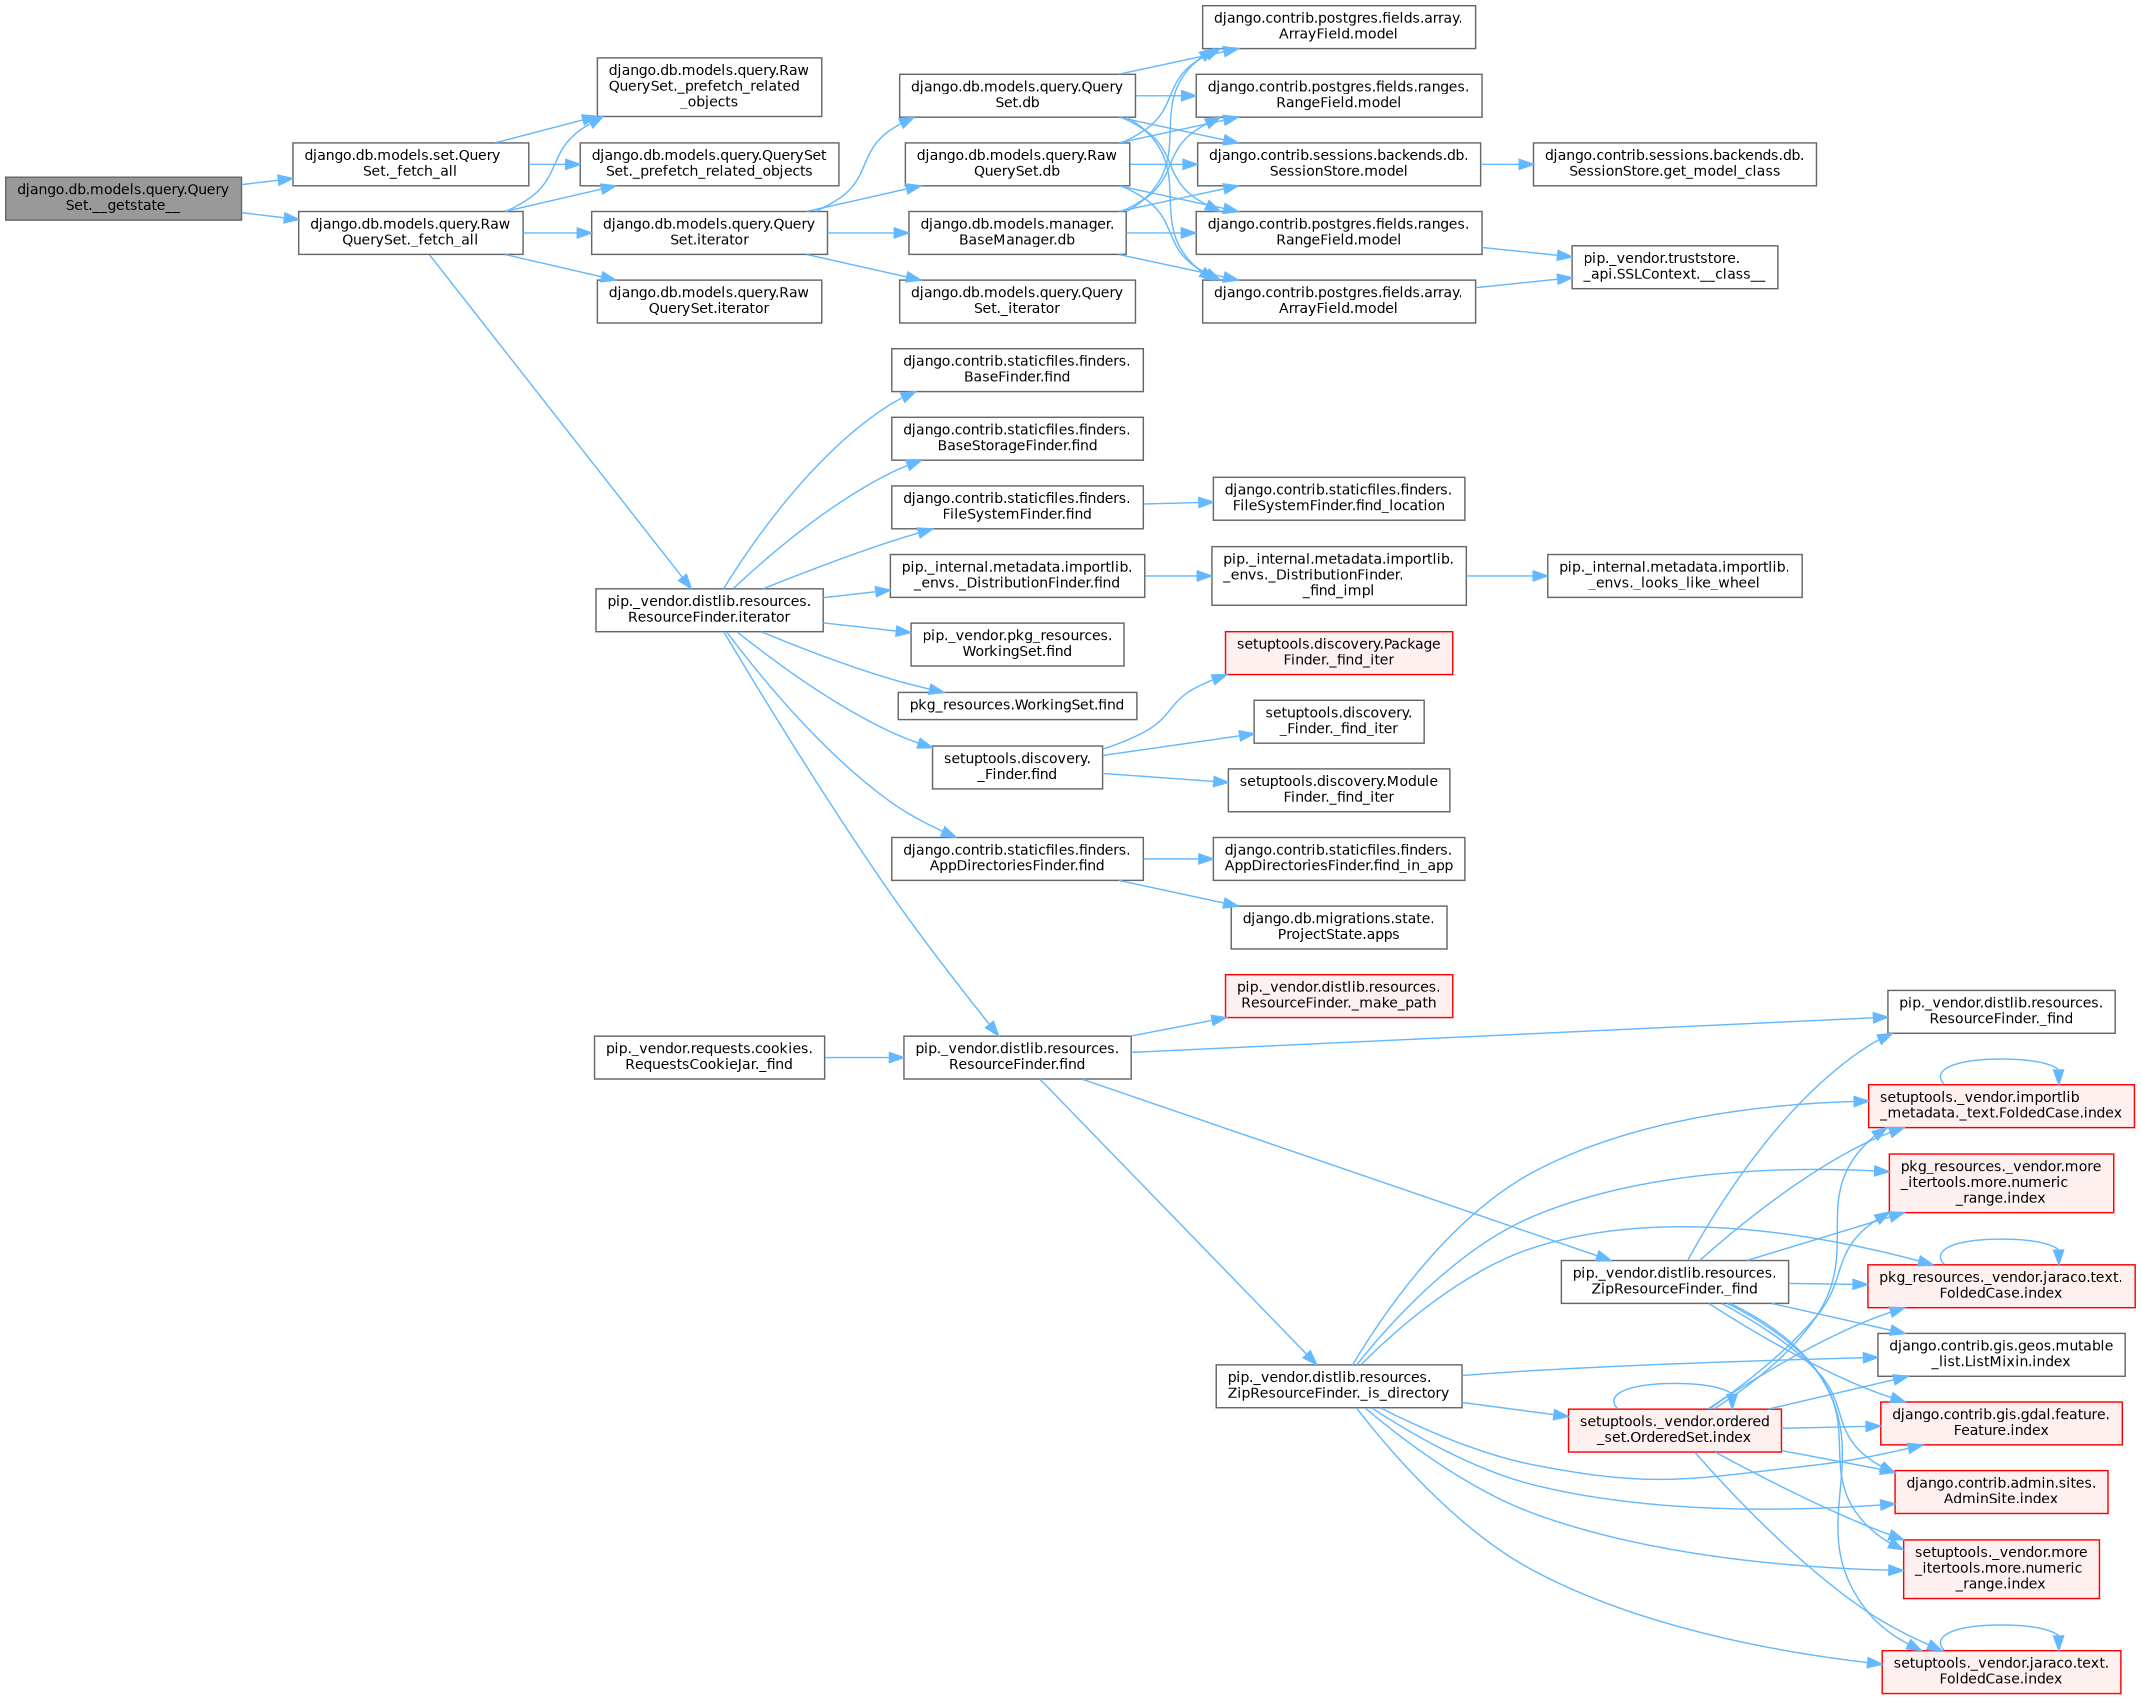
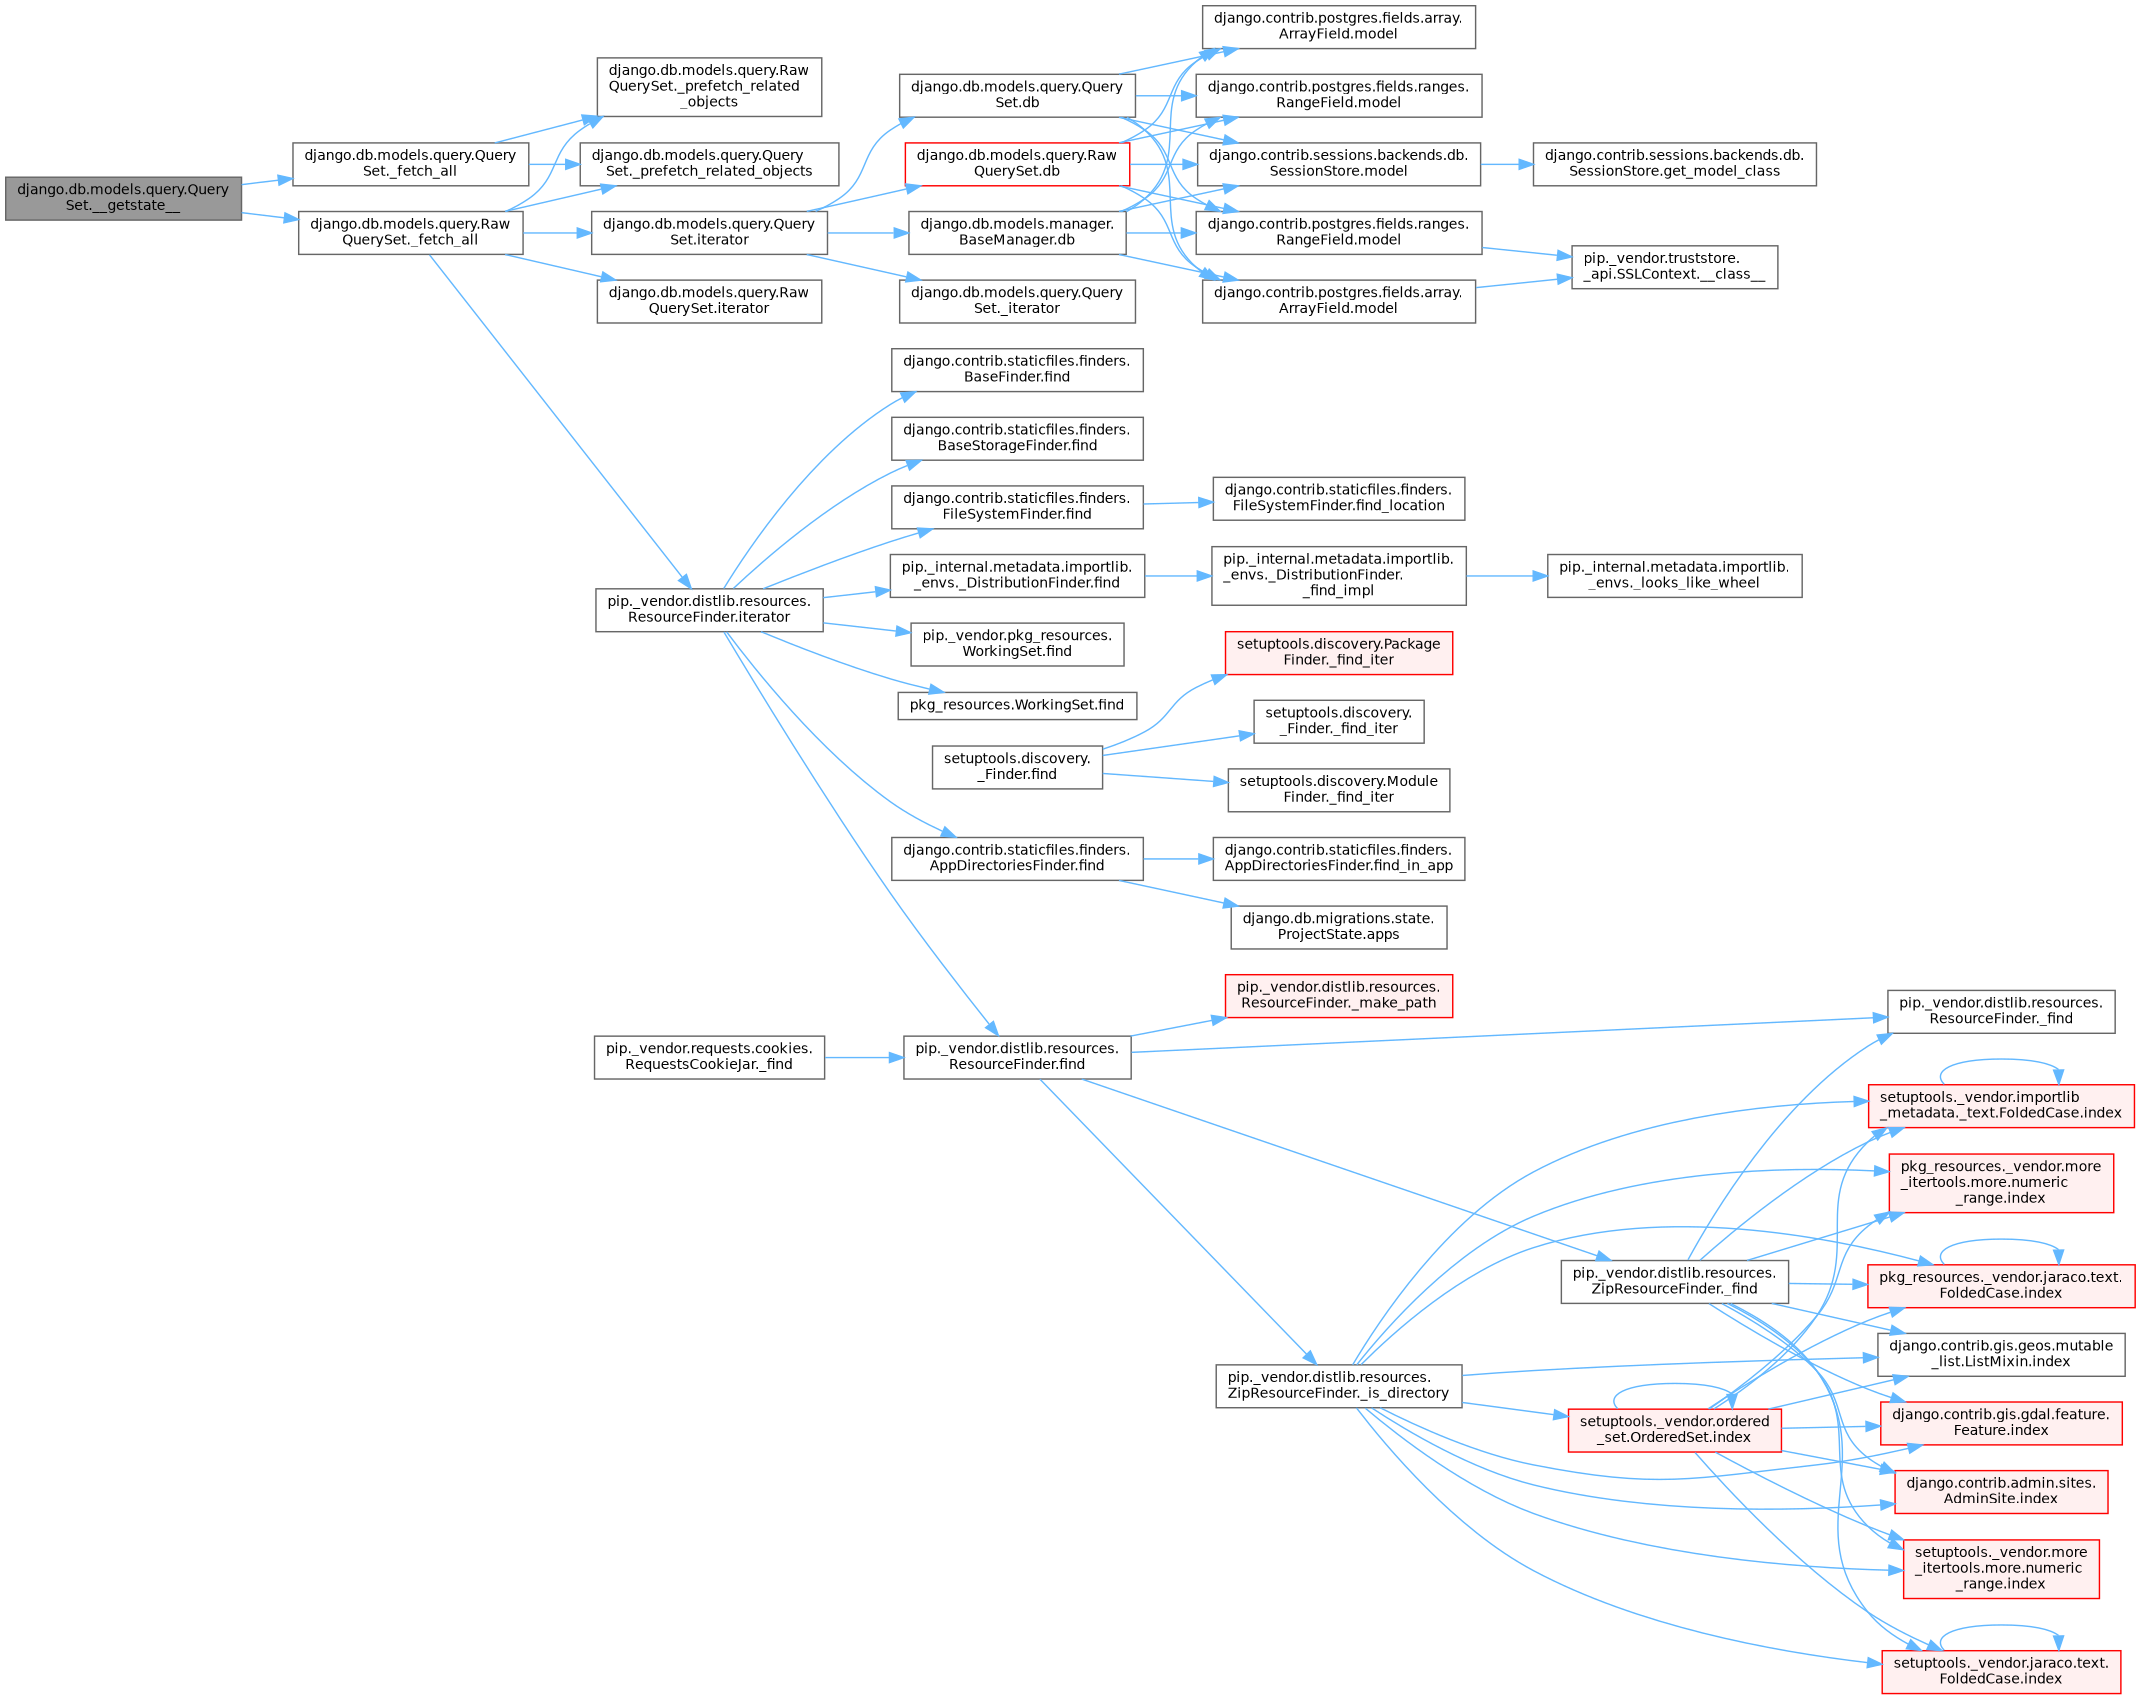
  digraph {
    rankdir=LR
    node [color=grey40 fillcolor=white fontname=Helvetica fontsize=10 shape=box style=filled]
    edge [color=steelblue1 fontname=Helvetica fontsize=10 labelfontname=Helvetica labelfontsize=10 style=solid]
    n1 [color=gray40 fillcolor=grey60 fontcolor=black height=0.2 label="django.db.models.query.Query\lSet.__getstate__" width=0.4]
-   n2 [height=0.2 label="django.db.models.set.Query\lSet._fetch_all" width=0.4]
+   n2 [height=0.2 label="django.db.models.query.Query\lSet._fetch_all" width=0.4]
    n3 [height=0.2 label="django.db.models.query.Raw\lQuerySet._fetch_all" width=0.4]
-   n4 [height=0.2 label="django.db.models.query.QuerySet\lSet._prefetch_related_objects" width=0.4]
+   n4 [height=0.2 label="django.db.models.query.Query\lSet._prefetch_related_objects" width=0.4]
    n5 [height=0.2 label="django.db.models.query.Raw\lQuerySet._prefetch_related\l_objects" width=0.4]
    n6 [height=0.2 label="django.db.models.query.Query\lSet.iterator" width=0.4]
    n7 [height=0.2 label="django.db.models.query.Raw\lQuerySet.iterator" width=0.4]
    n8 [height=0.2 label="pip._vendor.distlib.resources.\lResourceFinder.iterator" width=0.4]
    n9 [height=0.2 label="django.db.models.query.Query\lSet._iterator" width=0.4]
    n10 [height=0.2 label="django.db.models.manager.\lBaseManager.db" width=0.4]
    n11 [height=0.2 label="django.db.models.query.Query\lSet.db" width=0.4]
-   n12 [height=0.2 label="django.db.models.query.Raw\lQuerySet.db" width=0.4]
+   n12 [color=red height=0.2 label="django.db.models.query.Raw\lQuerySet.db" width=0.4]
    n13 [height=0.2 label="django.contrib.staticfiles.finders.\lAppDirectoriesFinder.find" width=0.4]
    n14 [height=0.2 label="django.contrib.staticfiles.finders.\lBaseFinder.find" width=0.4]
    n15 [height=0.2 label="django.contrib.staticfiles.finders.\lBaseStorageFinder.find" width=0.4]
    n16 [height=0.2 label="django.contrib.staticfiles.finders.\lFileSystemFinder.find" width=0.4]
    n17 [height=0.2 label="pip._internal.metadata.importlib.\l_envs._DistributionFinder.find" width=0.4]
    n18 [height=0.2 label="pip._vendor.distlib.resources.\lResourceFinder.find" width=0.4]
    n19 [height=0.2 label="pip._vendor.pkg_resources.\lWorkingSet.find" width=0.4]
    n20 [height=0.2 label="pkg_resources.WorkingSet.find" width=0.4]
    n21 [height=0.2 label="setuptools.discovery.\l_Finder.find" width=0.4]
    n22 [height=0.2 label="django.contrib.postgres.fields.array.\lArrayField.model" width=0.4]
    n23 [height=0.2 label="django.contrib.postgres.fields.array.\lArrayField.model" width=0.4]
    n24 [height=0.2 label="django.contrib.postgres.fields.ranges.\lRangeField.model" width=0.4]
    n25 [height=0.2 label="django.contrib.postgres.fields.ranges.\lRangeField.model" width=0.4]
    n26 [height=0.2 label="django.contrib.sessions.backends.db.\lSessionStore.model" width=0.4]
    n27 [height=0.2 label="pip._vendor.truststore.\l_api.SSLContext.__class__" width=0.4]
    n28 [height=0.2 label="django.contrib.sessions.backends.db.\lSessionStore.get_model_class" width=0.4]
    n29 [height=0.2 label="django.db.migrations.state.\lProjectState.apps" width=0.4]
    n30 [height=0.2 label="django.contrib.staticfiles.finders.\lAppDirectoriesFinder.find_in_app" width=0.4]
    n31 [height=0.2 label="django.contrib.staticfiles.finders.\lFileSystemFinder.find_location" width=0.4]
    n32 [height=0.2 label="pip._internal.metadata.importlib.\l_envs._DistributionFinder.\l_find_impl" width=0.4]
    n33 [height=0.2 label="pip._vendor.distlib.resources.\lResourceFinder._find" width=0.4]
    n34 [height=0.2 label="pip._vendor.distlib.resources.\lZipResourceFinder._find" width=0.4]
    n35 [height=0.2 label="pip._vendor.distlib.resources.\lZipResourceFinder._is_directory" width=0.4]
    n36 [color=red fillcolor="#FFF0F0" height=0.2 label="pip._vendor.distlib.resources.\lResourceFinder._make_path" width=0.4]
    n37 [height=0.2 label="setuptools.discovery.\l_Finder._find_iter" width=0.4]
    n38 [height=0.2 label="setuptools.discovery.Module\lFinder._find_iter" width=0.4]
    n39 [color=red fillcolor="#FFF0F0" height=0.2 label="setuptools.discovery.Package\lFinder._find_iter" width=0.4]
    n40 [height=0.2 label="pip._internal.metadata.importlib.\l_envs._looks_like_wheel" width=0.4]
    n41 [color=red fillcolor="#FFF0F0" height=0.2 label="django.contrib.admin.sites.\lAdminSite.index" width=0.4]
    n42 [color=red fillcolor="#FFF0F0" height=0.2 label="django.contrib.gis.gdal.feature.\lFeature.index" width=0.4]
    n43 [height=0.2 label="django.contrib.gis.geos.mutable\l_list.ListMixin.index" width=0.4]
    n44 [color=red fillcolor="#FFF0F0" height=0.2 label="pkg_resources._vendor.jaraco.text.\lFoldedCase.index" width=0.4]
    n45 [color=red fillcolor="#FFF0F0" height=0.2 label="pkg_resources._vendor.more\l_itertools.more.numeric\l_range.index" width=0.4]
    n46 [color=red fillcolor="#FFF0F0" height=0.2 label="setuptools._vendor.importlib\l_metadata._text.FoldedCase.index" width=0.4]
    n47 [color=red fillcolor="#FFF0F0" height=0.2 label="setuptools._vendor.jaraco.text.\lFoldedCase.index" width=0.4]
    n48 [color=red fillcolor="#FFF0F0" height=0.2 label="setuptools._vendor.more\l_itertools.more.numeric\l_range.index" width=0.4]
    n49 [height=0.2 label="pip._vendor.requests.cookies.\lRequestsCookieJar._find" width=0.4]
    n50 [color=red fillcolor="#FFF0F0" height=0.2 label="setuptools._vendor.ordered\l_set.OrderedSet.index" width=0.4]
    n1 -> n2
    n1 -> n3
    n2 -> n4
    n2 -> n5
    n3 -> n4
    n3 -> n5
    n3 -> n6
    n3 -> n7
    n3 -> n8
    n6 -> n9
    n6 -> n10
    n6 -> n11
    n6 -> n12
    n8 -> n13
    n8 -> n14
    n8 -> n15
    n8 -> n16
    n8 -> n17
    n8 -> n18
    n8 -> n19
    n8 -> n20
-   n8 -> n21
    n10 -> n22
    n10 -> n23
    n10 -> n24
    n10 -> n25
    n10 -> n26
    n11 -> n22
    n11 -> n23
    n11 -> n24
    n11 -> n25
    n11 -> n26
    n12 -> n22
    n12 -> n23
    n12 -> n24
    n12 -> n25
    n12 -> n26
    n13 -> n29
    n13 -> n30
    n16 -> n31
    n17 -> n32
    n18 -> n33
    n18 -> n34
    n18 -> n35
    n18 -> n36
    n21 -> n37
    n21 -> n38
    n21 -> n39
    n22 -> n27
    n24 -> n27
    n26 -> n28
    n32 -> n40
    n34 -> n33
    n34 -> n41
    n34 -> n42
    n34 -> n43
    n34 -> n44
    n34 -> n45
    n34 -> n46
    n34 -> n47
    n34 -> n48
    n35 -> n41
    n35 -> n42
    n35 -> n43
    n35 -> n44
    n35 -> n45
    n35 -> n46
    n35 -> n47
    n35 -> n48
    n35 -> n50
    n44 -> n44
    n46 -> n46
    n47 -> n47
    n49 -> n18
    n50 -> n41
    n50 -> n42
    n50 -> n43
    n50 -> n44
    n50 -> n45
    n50 -> n46
    n50 -> n47
    n50 -> n48
    n50 -> n50
  }
